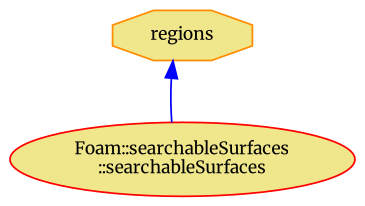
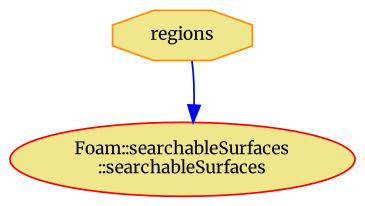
  digraph {
    rankdir=TB
    fontname=Merriweather
    node [fillcolor=khaki fontname=Merriweather fontsize=10 style=filled]
    n1 [color=darkorange fontcolor=black height=0.2 label=regions shape=octagon width=0.4]
    n2 [color=red height=0.2 label="Foam::searchableSurfaces\l::searchableSurfaces" shape=ellipse width=0.4]
-   n1 -> n2 [color=blue dir=back fontname=Merriweather fontsize=10 labelfontname=Helvetica labelfontsize=10 style=solid]
+   n2 -> n1 [color=blue dir=back fontname=Merriweather fontsize=10 labelfontname=Helvetica labelfontsize=10 style=solid]
  }
